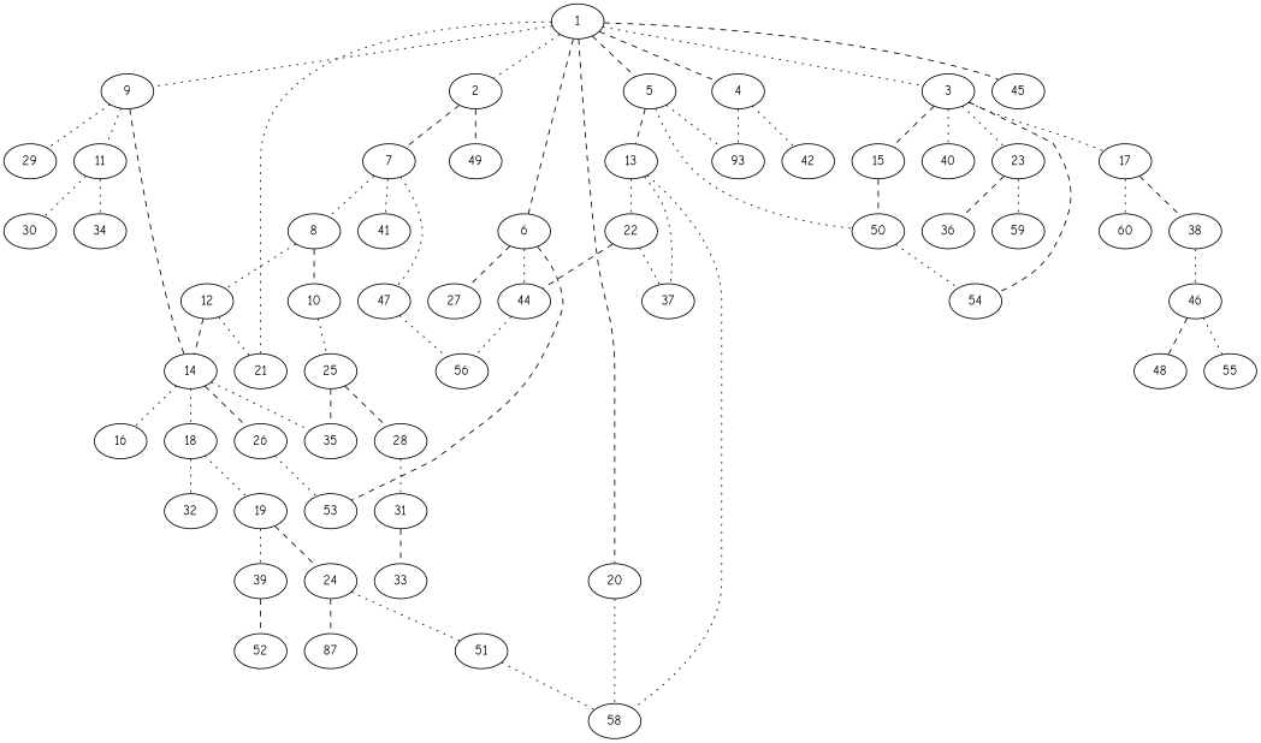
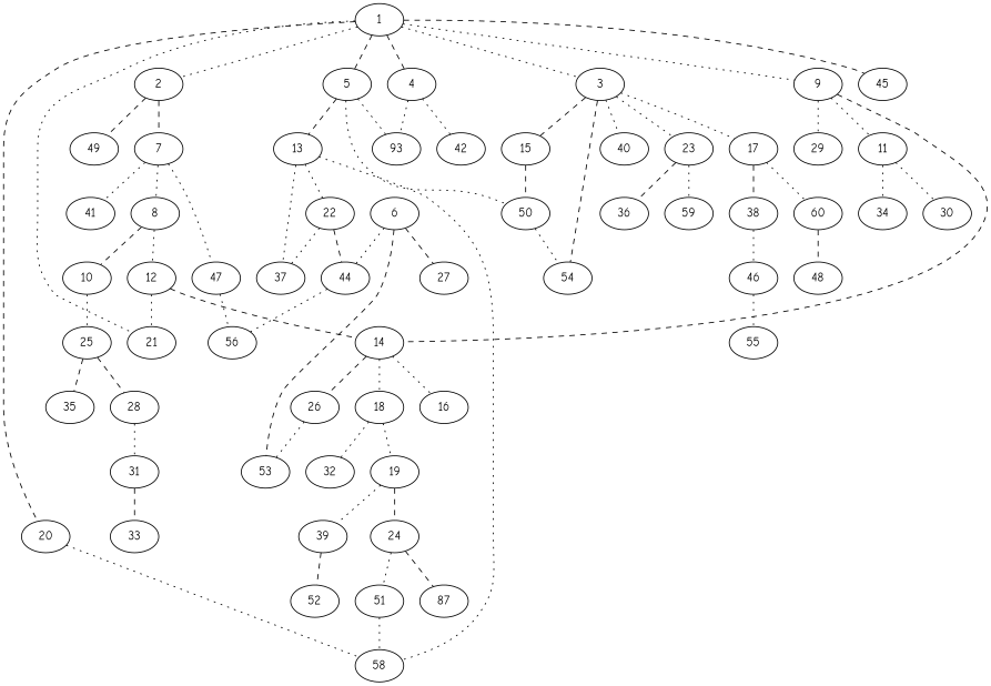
  graph {
    fontname="Comic Neue"
    node [fontname="Comic Neue"]
    edge [fontname="Comic Neue" style=dotted]
    1
    2
    3
    4
    5
    6
    9
    20
    21
    45
    7
    49
    15
    17
    23
    40
    54
    42
    n19 [label=93]
    13
    50
    27
    44
    53
    11
    14
    29
    58
    8
    41
    47
    38
    60
    36
    59
    22
    37
    56
    30
    34
    16
    18
    26
    35
    10
    12
    46
    25
    28
    19
    32
    31
    24
    39
    48
    55
    51
    n58 [label=87]
    52
    33
    1 -- 2
    1 -- 3
    1 -- 4 [style=dashed]
    1 -- 5 [style=dashed]
-   1 -- 6 [style=dashed]
    1 -- 9
    1 -- 20 [style=dashed]
    1 -- 21
    1 -- 45 [style=dashed]
    2 -- 7 [style=dashed]
    2 -- 49 [style=dashed]
    3 -- 15 [style=dashed]
    3 -- 17
    3 -- 23
    3 -- 40
    3 -- 54 [style=dashed]
    4 -- 42
    4 -- n19
    5 -- n19
    5 -- 13 [style=dashed]
    5 -- 50
    6 -- 27 [style=dashed]
    6 -- 44
    6 -- 53 [style=dashed]
    9 -- 11
    9 -- 14 [style=dashed]
    9 -- 29
    20 -- 58
    7 -- 8
    7 -- 41
    7 -- 47
    15 -- 50 [style=dashed]
    17 -- 38 [style=dashed]
    17 -- 60
    23 -- 36 [style=dashed]
    23 -- 59
    13 -- 58
    13 -- 22
    13 -- 37
    50 -- 54
    44 -- 56
    11 -- 30
    11 -- 34
    14 -- 16
    14 -- 18
    14 -- 26 [style=dashed]
-   14 -- 35
    8 -- 10 [style=dashed]
    8 -- 12
    47 -- 56
    38 -- 46
    22 -- 44 [style=dashed]
    22 -- 37
    18 -- 19
    18 -- 32
    26 -- 53
    10 -- 25
    12 -- 21
    12 -- 14 [style=dashed]
-   46 -- 48 [style=dashed]
+   60 -- 48 [style=dashed]
    46 -- 55
    25 -- 35 [style=dashed]
    25 -- 28 [style=dashed]
    28 -- 31
    19 -- 24 [style=dashed]
    19 -- 39
    31 -- 33 [style=dashed]
    24 -- 51
    24 -- n58 [style=dashed]
    39 -- 52 [style=dashed]
    51 -- 58
  }
